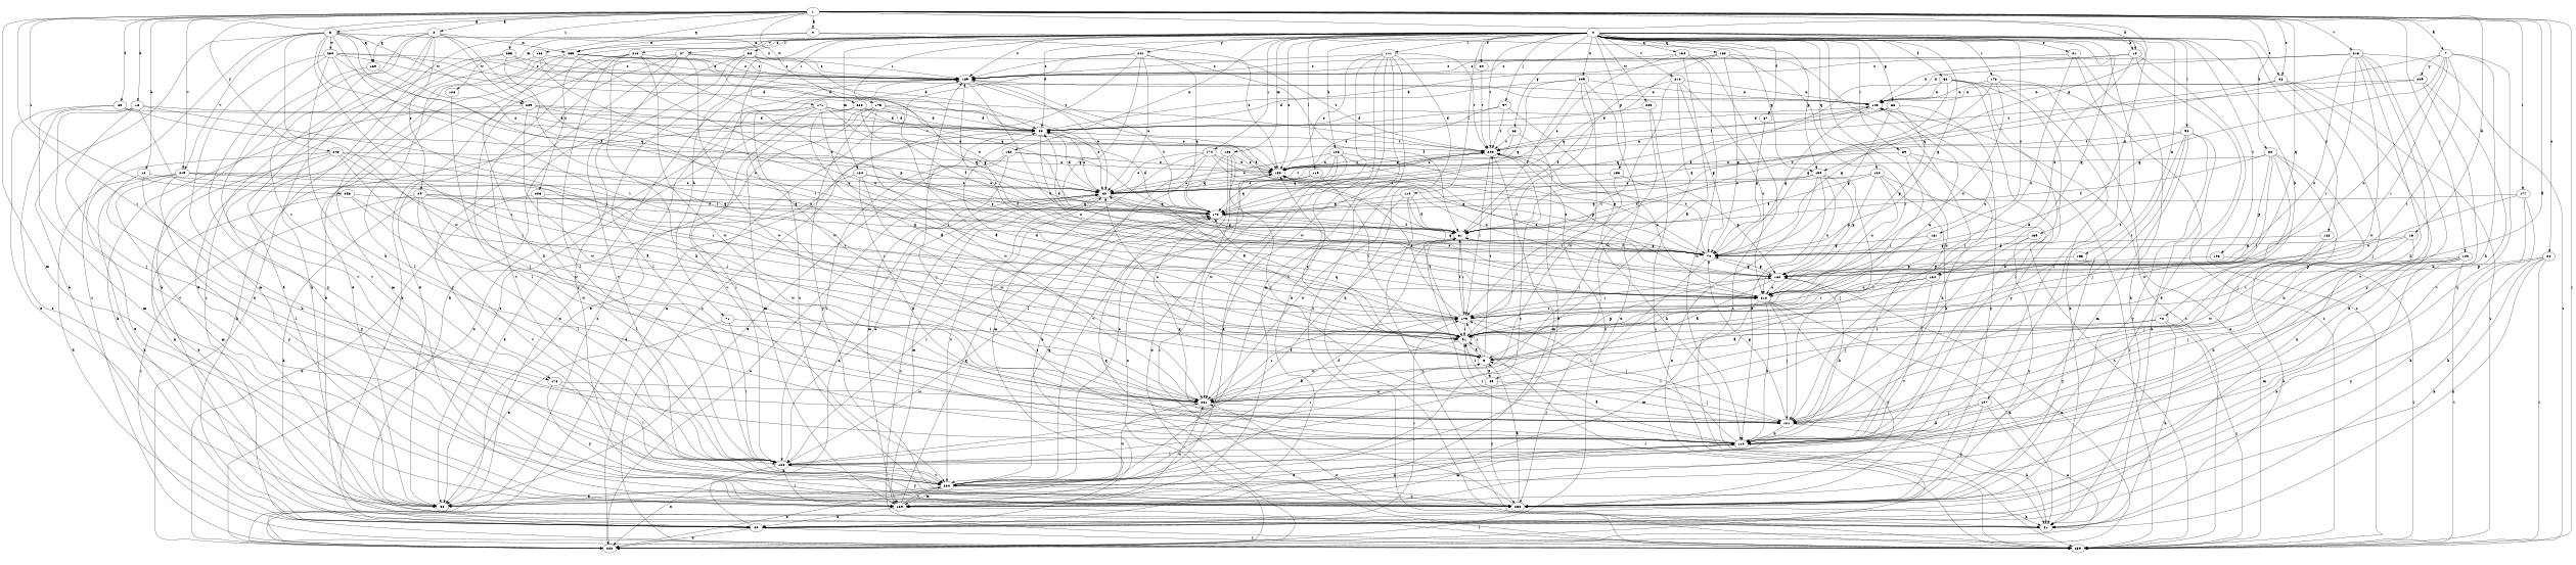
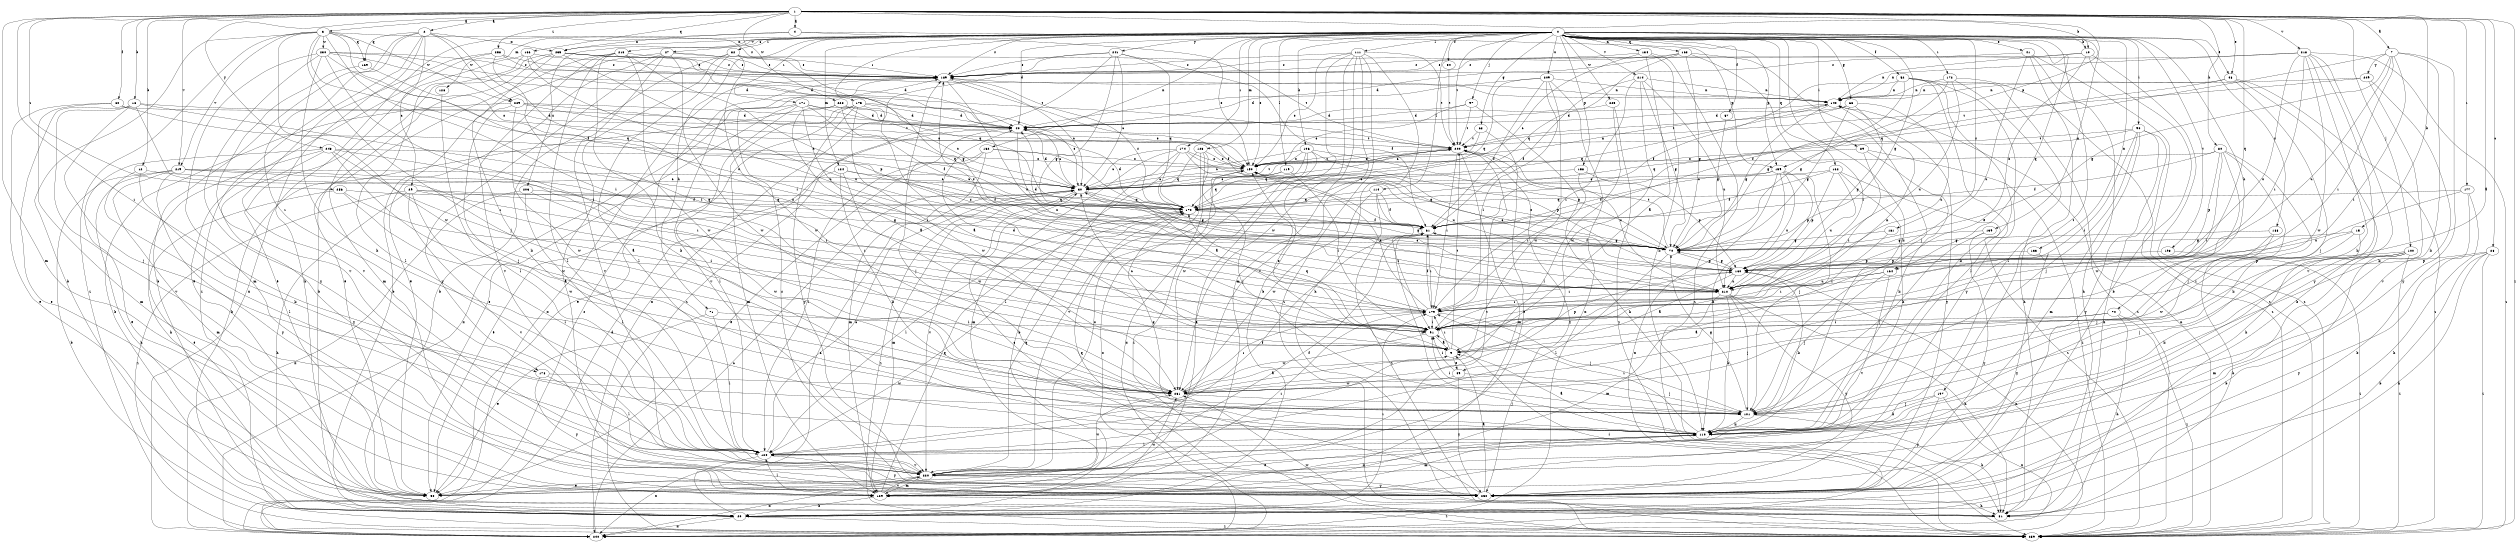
  strict digraph {
    0
    10
    27
    40
    41
    48
    52
    54
    57
    63
    68
    70
    71
    74
    82
    89
    90
    97
    106
    110
    111
    n22 [label=114]
    119
    123
    124
    128
    132
    133
    134
    139
    150
    158
    159
    162
    163
    164
    171
    172
    174
    175
    181
    188
    189
    197
    198
    200
    203
    209
    213
    214
    225
    235
    241
    259
    20
    49
    140
    231
    250
    50
    220
    101
    210
    30
    120
    81
    61
    160
    91
    9
    129
    170
    240
    179
    1
    2
    3
    4
    7
    n80 [label=12]
    15
    18
    28
    60
    80
    100
    166
    177
    178
    218
    219
    228
    248
    256
    258
    29
    169
    229
    230
    249
    0 -> 10 [label=b]
    0 -> 27 [label=c]
    0 -> 40 [label=d]
    0 -> 41 [label=e]
    0 -> 48 [label=e]
    0 -> 52 [label=f]
    0 -> 54 [label=f]
    0 -> 57 [label=f]
    0 -> 63 [label=g]
    0 -> 68 [label=g]
    0 -> 70 [label=g]
    0 -> 71 [label=h]
    0 -> 74 [label=h]
    0 -> 82 [label=i]
    0 -> 89 [label=i]
    0 -> 90 [label=i]
    0 -> 97 [label=j]
    0 -> 106 [label=k]
    0 -> 110 [label=k]
    0 -> 111 [label=l]
    0 -> n22 [label=l]
    0 -> 119 [label=l]
    0 -> 123 [label=m]
    0 -> 124 [label=m]
    0 -> 128 [label=m]
    0 -> 132 [label=n]
    0 -> 133 [label=n]
    0 -> 134 [label=n]
    0 -> 139 [label=n]
    0 -> 150 [label=o]
    0 -> 158 [label=p]
    0 -> 159 [label=p]
    0 -> 162 [label=q]
    0 -> 163 [label=q]
    0 -> 164 [label=q]
    0 -> 171 [label=r]
    0 -> 172 [label=r]
    0 -> 174 [label=r]
    0 -> 175 [label=r]
    0 -> 181 [label=s]
    0 -> 188 [label=s]
    0 -> 189 [label=s]
    0 -> 197 [label=t]
    0 -> 198 [label=t]
    0 -> 200 [label=t]
    0 -> 203 [label=u]
    0 -> 209 [label=u]
    0 -> 213 [label=v]
    0 -> 214 [label=v]
    0 -> 225 [label=w]
    0 -> 235 [label=x]
    0 -> 241 [label=y]
    10 -> 189 [label=s]
    10 -> 259 [label=z]
    10 -> 20 [label=b]
    10 -> 49 [label=e]
    10 -> 140 [label=n]
    27 -> 189 [label=s]
    27 -> 200 [label=t]
    27 -> 20 [label=b]
    27 -> 231 [label=w]
    27 -> 250 [label=y]
    27 -> 50 [label=e]
    27 -> 220 [label=v]
    40 -> 200 [label=t]
    40 -> 101 [label=j]
    40 -> 210 [label=u]
    40 -> 30 [label=c]
    41 -> 189 [label=s]
+   41 -> 259 [label=z]
    41 -> 210 [label=u]
    41 -> 120 [label=l]
    41 -> 81 [label=h]
    48 -> 259 [label=z]
    48 -> 20 [label=b]
    48 -> 140 [label=n]
    48 -> 101 [label=j]
    48 -> 61 [label=f]
    52 -> 70 [label=g]
    52 -> 110 [label=k]
    52 -> 259 [label=z]
    52 -> 140 [label=n]
    52 -> 250 [label=y]
    52 -> 120 [label=l]
    52 -> 61 [label=f]
    54 -> 200 [label=t]
    57 -> 70 [label=g]
    63 -> 40 [label=d]
    63 -> 70 [label=g]
    63 -> 200 [label=t]
    63 -> 210 [label=u]
    63 -> 160 [label=p]
    68 -> 200 [label=t]
    68 -> 50 [label=e]
    68 -> 30 [label=c]
    70 -> 40 [label=d]
    70 -> 150 [label=o]
    70 -> 200 [label=t]
    70 -> 120 [label=l]
    70 -> 61 [label=f]
    70 -> 160 [label=p]
    71 -> 50 [label=e]
    71 -> 120 [label=l]
    71 -> 91 [label=i]
    74 -> 259 [label=z]
    74 -> 81 [label=h]
    74 -> 91 [label=i]
    74 -> 9 [label=a]
    82 -> 70 [label=g]
    82 -> 189 [label=s]
    82 -> 20 [label=b]
    82 -> 231 [label=w]
-   82 -> 250 [label=y]
+   82 -> 250 [label=a]
    82 -> 120 [label=l]
    89 -> 110 [label=k]
    89 -> 150 [label=o]
    89 -> 259 [label=z]
    89 -> 91 [label=i]
    90 -> 200 [label=t]
    90 -> 250 [label=y]
    90 -> 101 [label=j]
    90 -> 81 [label=h]
    90 -> 91 [label=i]
    90 -> 129 [label=m]
    90 -> 170 [label=q]
    97 -> 40 [label=d]
    97 -> 150 [label=o]
    97 -> 200 [label=t]
    97 -> 81 [label=h]
    106 -> 70 [label=g]
    106 -> 150 [label=o]
    106 -> 231 [label=w]
    106 -> 50 [label=e]
    106 -> 30 [label=c]
    106 -> 160 [label=p]
    106 -> 240 [label=x]
    110 -> 50 [label=e]
    110 -> 120 [label=l]
    110 -> 160 [label=k]
    110 -> 9 [label=a]
    110 -> 129 [label=m]
    110 -> 170 [label=q]
    110 -> 179 [label=r]
    111 -> 150 [label=o]
    111 -> 189 [label=s]
    111 -> 200 [label=t]
    111 -> 259 [label=z]
    111 -> 20 [label=b]
    111 -> 231 [label=w]
    111 -> 220 [label=v]
    111 -> 81 [label=h]
    111 -> 129 [label=m]
    n22 -> 259 [label=z]
    n22 -> 231 [label=w]
    n22 -> 61 [label=f]
    n22 -> 91 [label=i]
    n22 -> 170 [label=q]
    119 -> 30 [label=c]
    119 -> 91 [label=i]
    119 -> 170 [label=q]
    123 -> 150 [label=o]
    123 -> 259 [label=z]
    123 -> 220 [label=v]
    123 -> 101 [label=j]
    123 -> 170 [label=q]
    124 -> 110 [label=k]
    124 -> 231 [label=w]
    124 -> 50 [label=e]
    124 -> 30 [label=c]
    124 -> 61 [label=f]
    128 -> 120 [label=l]
    132 -> 150 [label=o]
    132 -> 50 [label=e]
    132 -> 120 [label=l]
    132 -> 9 [label=a]
    132 -> 129 [label=m]
    133 -> 250 [label=y]
    133 -> 160 [label=p]
    134 -> 110 [label=k]
    134 -> 189 [label=s]
    134 -> 259 [label=z]
    134 -> 30 [label=c]
    134 -> 9 [label=a]
    139 -> 70 [label=g]
    139 -> 250 [label=y]
    139 -> 101 [label=j]
    150 -> 200 [label=t]
    150 -> 140 [label=n]
    150 -> 30 [label=c]
    158 -> 30 [label=c]
    158 -> 160 [label=p]
    158 -> 179 [label=r]
    159 -> 110 [label=k]
    159 -> 101 [label=j]
    159 -> 210 [label=u]
    159 -> 30 [label=c]
    159 -> 61 [label=f]
    159 -> 160 [label=p]
    159 -> 240 [label=x]
    162 -> 110 [label=k]
    162 -> 259 [label=z]
    162 -> 210 [label=u]
    162 -> 30 [label=c]
    162 -> 61 [label=f]
    162 -> 160 [label=p]
    163 -> 40 [label=d]
    163 -> 70 [label=g]
    163 -> 189 [label=s]
    163 -> 101 [label=j]
    163 -> 91 [label=i]
    163 -> 170 [label=q]
    164 -> 220 [label=v]
    164 -> 101 [label=j]
    164 -> 210 [label=u]
    164 -> 179 [label=r]
    171 -> 40 [label=d]
    171 -> 150 [label=o]
    171 -> 50 [label=e]
    171 -> 120 [label=l]
    171 -> 61 [label=f]
    171 -> 91 [label=i]
    171 -> 240 [label=x]
    172 -> 70 [label=g]
    172 -> 259 [label=z]
    172 -> 140 [label=n]
    172 -> 210 [label=u]
    172 -> 81 [label=h]
    174 -> 70 [label=g]
    174 -> 150 [label=o]
    174 -> 20 [label=b]
    174 -> 210 [label=u]
    174 -> 30 [label=c]
    174 -> 120 [label=l]
    174 -> 129 [label=m]
    175 -> 40 [label=d]
    175 -> 231 [label=w]
    175 -> 250 [label=y]
    175 -> 50 [label=e]
    175 -> 30 [label=c]
    175 -> 9 [label=a]
    175 -> 129 [label=m]
    181 -> 70 [label=g]
    181 -> 91 [label=i]
    188 -> 70 [label=g]
    188 -> 101 [label=j]
    188 -> 81 [label=h]
    189 -> 140 [label=n]
    189 -> 220 [label=v]
    189 -> 210 [label=u]
    189 -> 30 [label=c]
    189 -> 61 [label=f]
    189 -> 240 [label=x]
    197 -> 110 [label=k]
    197 -> 250 [label=y]
    197 -> 101 [label=j]
    197 -> 240 [label=x]
    198 -> 259 [label=z]
    198 -> 160 [label=p]
    200 -> 150 [label=o]
    200 -> 250 [label=y]
    200 -> 210 [label=u]
    200 -> 129 [label=m]
    200 -> 170 [label=q]
    200 -> 179 [label=r]
    203 -> 231 [label=w]
    203 -> 120 [label=l]
    203 -> 170 [label=q]
    203 -> 240 [label=x]
    209 -> 40 [label=d]
    209 -> 140 [label=n]
    209 -> 231 [label=w]
    209 -> 61 [label=f]
    209 -> 91 [label=i]
    209 -> 170 [label=q]
    209 -> 240 [label=x]
    213 -> 110 [label=k]
    213 -> 189 [label=s]
    213 -> 20 [label=b]
    213 -> 231 [label=w]
    213 -> 220 [label=v]
    213 -> 120 [label=l]
    213 -> 160 [label=p]
    214 -> 70 [label=g]
    214 -> 140 [label=n]
    214 -> 231 [label=w]
    214 -> 210 [label=u]
    214 -> 61 [label=f]
    214 -> 179 [label=r]
    225 -> 40 [label=d]
    225 -> 259 [label=z]
    225 -> 120 [label=l]
    235 -> 40 [label=d]
    235 -> 110 [label=k]
    235 -> 189 [label=s]
    235 -> 50 [label=e]
    235 -> 210 [label=u]
    235 -> 129 [label=m]
    235 -> 170 [label=q]
    241 -> 70 [label=g]
    241 -> 189 [label=s]
    241 -> 259 [label=z]
    241 -> 30 [label=c]
    241 -> 61 [label=f]
    241 -> 170 [label=q]
    241 -> 240 [label=x]
    259 -> 140 [label=n]
    259 -> 231 [label=w]
    259 -> 91 [label=i]
    20 -> 259 [label=z]
    20 -> 30 [label=c]
    20 -> 240 [label=x]
    20 -> 179 [label=r]
    49 -> 231 [label=w]
    49 -> 250 [label=y]
    49 -> 101 [label=j]
    49 -> 91 [label=i]
    140 -> 40 [label=d]
    140 -> 70 [label=g]
    140 -> 250 [label=y]
    140 -> 170 [label=q]
    231 -> 101 [label=j]
    231 -> 9 [label=a]
    231 -> 179 [label=r]
    250 -> 189 [label=s]
    250 -> 30 [label=c]
    250 -> 81 [label=h]
    250 -> 9 [label=a]
    250 -> 170 [label=q]
    50 -> 110 [label=k]
    220 -> 150 [label=o]
    220 -> 200 [label=t]
    220 -> 231 [label=w]
    220 -> 250 [label=y]
    220 -> 50 [label=e]
    220 -> 61 [label=f]
    220 -> 129 [label=m]
    220 -> 170 [label=q]
    220 -> 240 [label=x]
    220 -> 179 [label=r]
    101 -> 70 [label=g]
    101 -> 110 [label=k]
    101 -> 81 [label=h]
    101 -> 91 [label=i]
    210 -> 110 [label=k]
    210 -> 250 [label=y]
    210 -> 101 [label=j]
    210 -> 30 [label=c]
    210 -> 81 [label=h]
    210 -> 129 [label=m]
    210 -> 179 [label=r]
    30 -> 40 [label=d]
    30 -> 70 [label=g]
    30 -> 200 [label=t]
    30 -> 259 [label=z]
    30 -> 220 [label=v]
    30 -> 129 [label=m]
    30 -> 170 [label=q]
    120 -> 250 [label=y]
    120 -> 220 [label=v]
    120 -> 30 [label=c]
    120 -> 61 [label=f]
    120 -> 240 [label=x]
    61 -> 70 [label=g]
    61 -> 110 [label=k]
    61 -> 179 [label=r]
    160 -> 70 [label=g]
    160 -> 150 [label=o]
    160 -> 189 [label=s]
    160 -> 210 [label=u]
    160 -> 9 [label=a]
    160 -> 240 [label=x]
    160 -> 179 [label=r]
    91 -> 40 [label=d]
    91 -> 140 [label=n]
    91 -> 231 [label=w]
    91 -> 9 [label=a]
    91 -> 170 [label=q]
    9 -> 150 [label=o]
    9 -> 200 [label=t]
    9 -> 49 [label=e]
    9 -> 30 [label=c]
    9 -> 160 [label=p]
    9 -> 179 [label=r]
    129 -> 259 [label=z]
    129 -> 20 [label=b]
    129 -> 231 [label=w]
    129 -> 220 [label=v]
    129 -> 120 [label=l]
    129 -> 170 [label=q]
    170 -> 40 [label=d]
    170 -> 70 [label=g]
    170 -> 189 [label=s]
    170 -> 120 [label=l]
    170 -> 61 [label=f]
    240 -> 40 [label=d]
    240 -> 150 [label=o]
    240 -> 189 [label=s]
    240 -> 30 [label=c]
    179 -> 150 [label=o]
    179 -> 189 [label=s]
    179 -> 101 [label=j]
    179 -> 61 [label=f]
    179 -> 91 [label=i]
    1 -> 10 [label=b]
    1 -> 48 [label=e]
    1 -> 159 [label=p]
    1 -> 164 [label=q]
    1 -> 259 [label=z]
    1 -> 9 [label=a]
    1 -> 129 [label=m]
    1 -> 2 [label=a]
    1 -> 3 [label=a]
    1 -> 4 [label=a]
    1 -> 7 [label=a]
    1 -> n80 [label=b]
    1 -> 15 [label=b]
    1 -> 18 [label=b]
    1 -> 28 [label=c]
    1 -> 60 [label=f]
    1 -> 80 [label=h]
    1 -> 100 [label=j]
    1 -> 166 [label=q]
    1 -> 177 [label=r]
    1 -> 178 [label=r]
    1 -> 218 [label=v]
    1 -> 219 [label=v]
    1 -> 228 [label=w]
    1 -> 248 [label=y]
    1 -> 256 [label=z]
    1 -> 258 [label=z]
    2 -> 235 [label=x]
    2 -> 259 [label=z]
    2 -> 20 [label=b]
    2 -> 81 [label=h]
    2 -> 91 [label=i]
    2 -> 178 [label=r]
    2 -> 29 [label=c]
    2 -> 169 [label=q]
    2 -> 229 [label=w]
    3 -> 189 [label=s]
    3 -> 259 [label=z]
    3 -> 20 [label=b]
    3 -> 231 [label=w]
    3 -> 101 [label=j]
    3 -> 210 [label=u]
    3 -> 61 [label=f]
    3 -> 91 [label=i]
    3 -> 219 [label=v]
    3 -> 169 [label=q]
    3 -> 229 [label=w]
    3 -> 230 [label=w]
    4 -> 150 [label=o]
    4 -> 159 [label=p]
    4 -> 235 [label=x]
    4 -> 240 [label=x]
    7 -> 70 [label=g]
    7 -> 110 [label=k]
    7 -> 250 [label=y]
    7 -> 210 [label=u]
    7 -> 91 [label=i]
    7 -> 170 [label=q]
    7 -> 179 [label=r]
    7 -> 249 [label=y]
    n80 -> 110 [label=k]
    n80 -> 30 [label=c]
    n80 -> 120 [label=l]
    15 -> 70 [label=g]
    15 -> 110 [label=k]
    15 -> 231 [label=w]
    15 -> 91 [label=i]
    18 -> 40 [label=d]
    18 -> 50 [label=e]
    18 -> 220 [label=v]
    18 -> 101 [label=j]
    18 -> 210 [label=u]
    18 -> 179 [label=r]
    28 -> 259 [label=z]
    28 -> 20 [label=b]
    28 -> 250 [label=y]
    28 -> 81 [label=h]
    28 -> 160 [label=p]
    60 -> 40 [label=d]
    60 -> 50 [label=e]
    60 -> 30 [label=c]
    60 -> 129 [label=m]
    80 -> 110 [label=k]
    80 -> 150 [label=o]
    80 -> 231 [label=w]
    80 -> 101 [label=j]
    80 -> 61 [label=f]
    80 -> 160 [label=p]
    80 -> 91 [label=i]
    100 -> 110 [label=k]
    100 -> 259 [label=z]
    100 -> 20 [label=b]
    100 -> 101 [label=j]
    100 -> 160 [label=p]
    100 -> 129 [label=m]
    166 -> 189 [label=s]
    166 -> 140 [label=n]
    166 -> 50 [label=e]
    166 -> 210 [label=u]
    166 -> 120 [label=l]
    177 -> 20 [label=b]
    177 -> 210 [label=u]
    177 -> 81 [label=h]
    177 -> 170 [label=q]
    178 -> 231 [label=w]
    178 -> 250 [label=y]
    178 -> 120 [label=l]
    218 -> 110 [label=k]
    218 -> 189 [label=s]
    218 -> 259 [label=z]
    218 -> 140 [label=n]
    218 -> 231 [label=w]
    218 -> 250 [label=y]
    218 -> 220 [label=v]
    218 -> 210 [label=u]
    218 -> 179 [label=r]
    219 -> 20 [label=b]
    219 -> 250 [label=y]
    219 -> 30 [label=c]
    219 -> 81 [label=h]
    219 -> 61 [label=f]
    219 -> 129 [label=m]
    219 -> 179 [label=r]
    228 -> 40 [label=d]
    228 -> 20 [label=b]
    228 -> 30 [label=c]
    228 -> 9 [label=a]
    228 -> 170 [label=q]
    248 -> 150 [label=o]
    248 -> 231 [label=w]
    248 -> 250 [label=y]
    248 -> 50 [label=e]
    248 -> 81 [label=h]
    248 -> 9 [label=a]
    248 -> 179 [label=r]
    256 -> 231 [label=w]
    256 -> 50 [label=e]
    256 -> 91 [label=i]
    256 -> 170 [label=q]
    258 -> 40 [label=d]
    258 -> 189 [label=s]
    258 -> 50 [label=e]
    258 -> 220 [label=v]
    258 -> 91 [label=i]
    29 -> 70 [label=g]
    29 -> 259 [label=z]
    29 -> 220 [label=v]
    29 -> 120 [label=l]
    29 -> 81 [label=h]
    29 -> 170 [label=q]
    29 -> 179 [label=r]
    169 -> 150 [label=o]
    169 -> 220 [label=v]
    229 -> 40 [label=d]
    229 -> 150 [label=o]
    229 -> 200 [label=t]
    229 -> 20 [label=b]
    229 -> 231 [label=w]
    229 -> 101 [label=j]
    230 -> 40 [label=d]
    230 -> 110 [label=k]
    230 -> 189 [label=s]
    230 -> 200 [label=t]
    230 -> 250 [label=y]
    230 -> 91 [label=i]
    230 -> 129 [label=m]
    230 -> 170 [label=q]
    249 -> 110 [label=k]
    249 -> 200 [label=t]
    249 -> 140 [label=n]
    249 -> 220 [label=v]
  }
